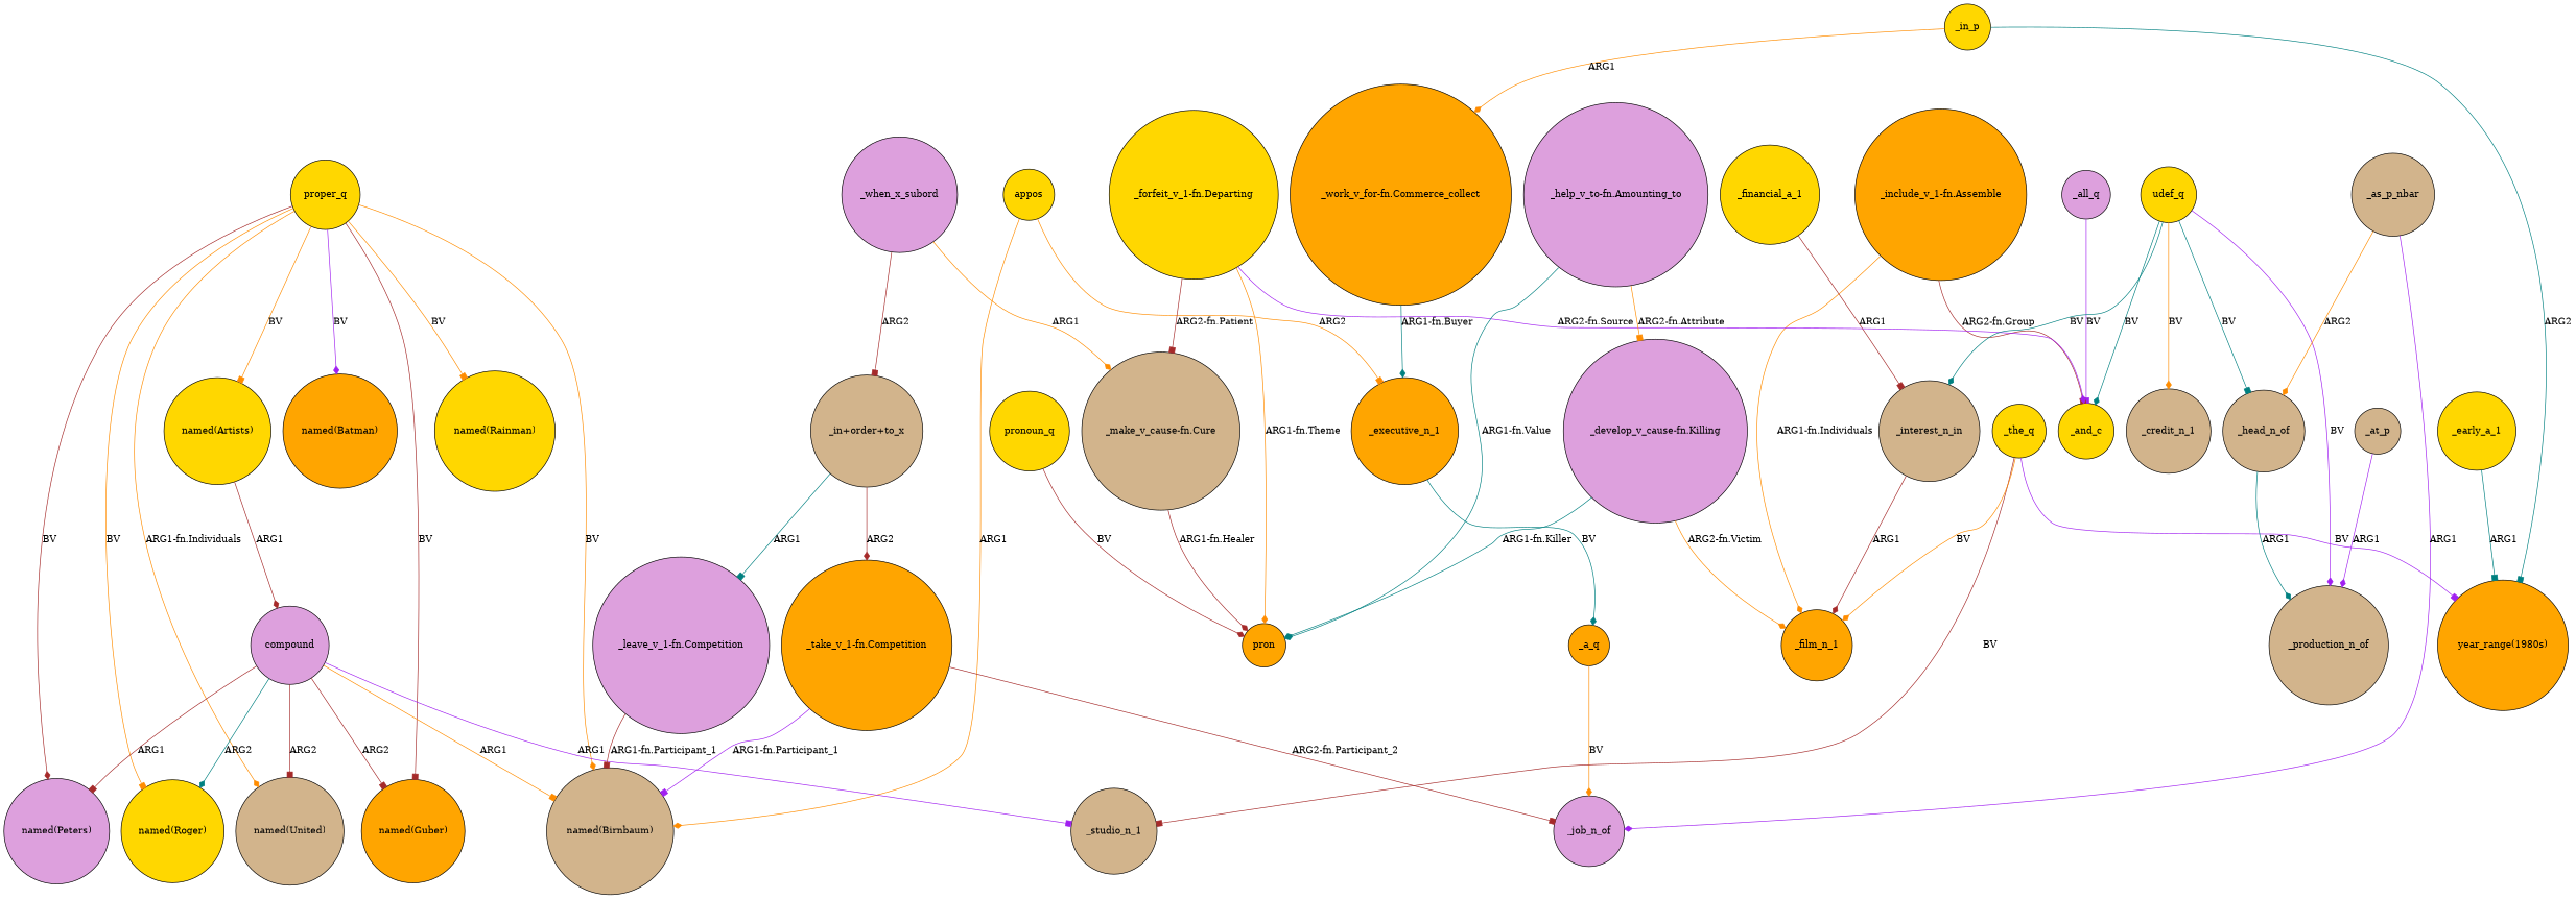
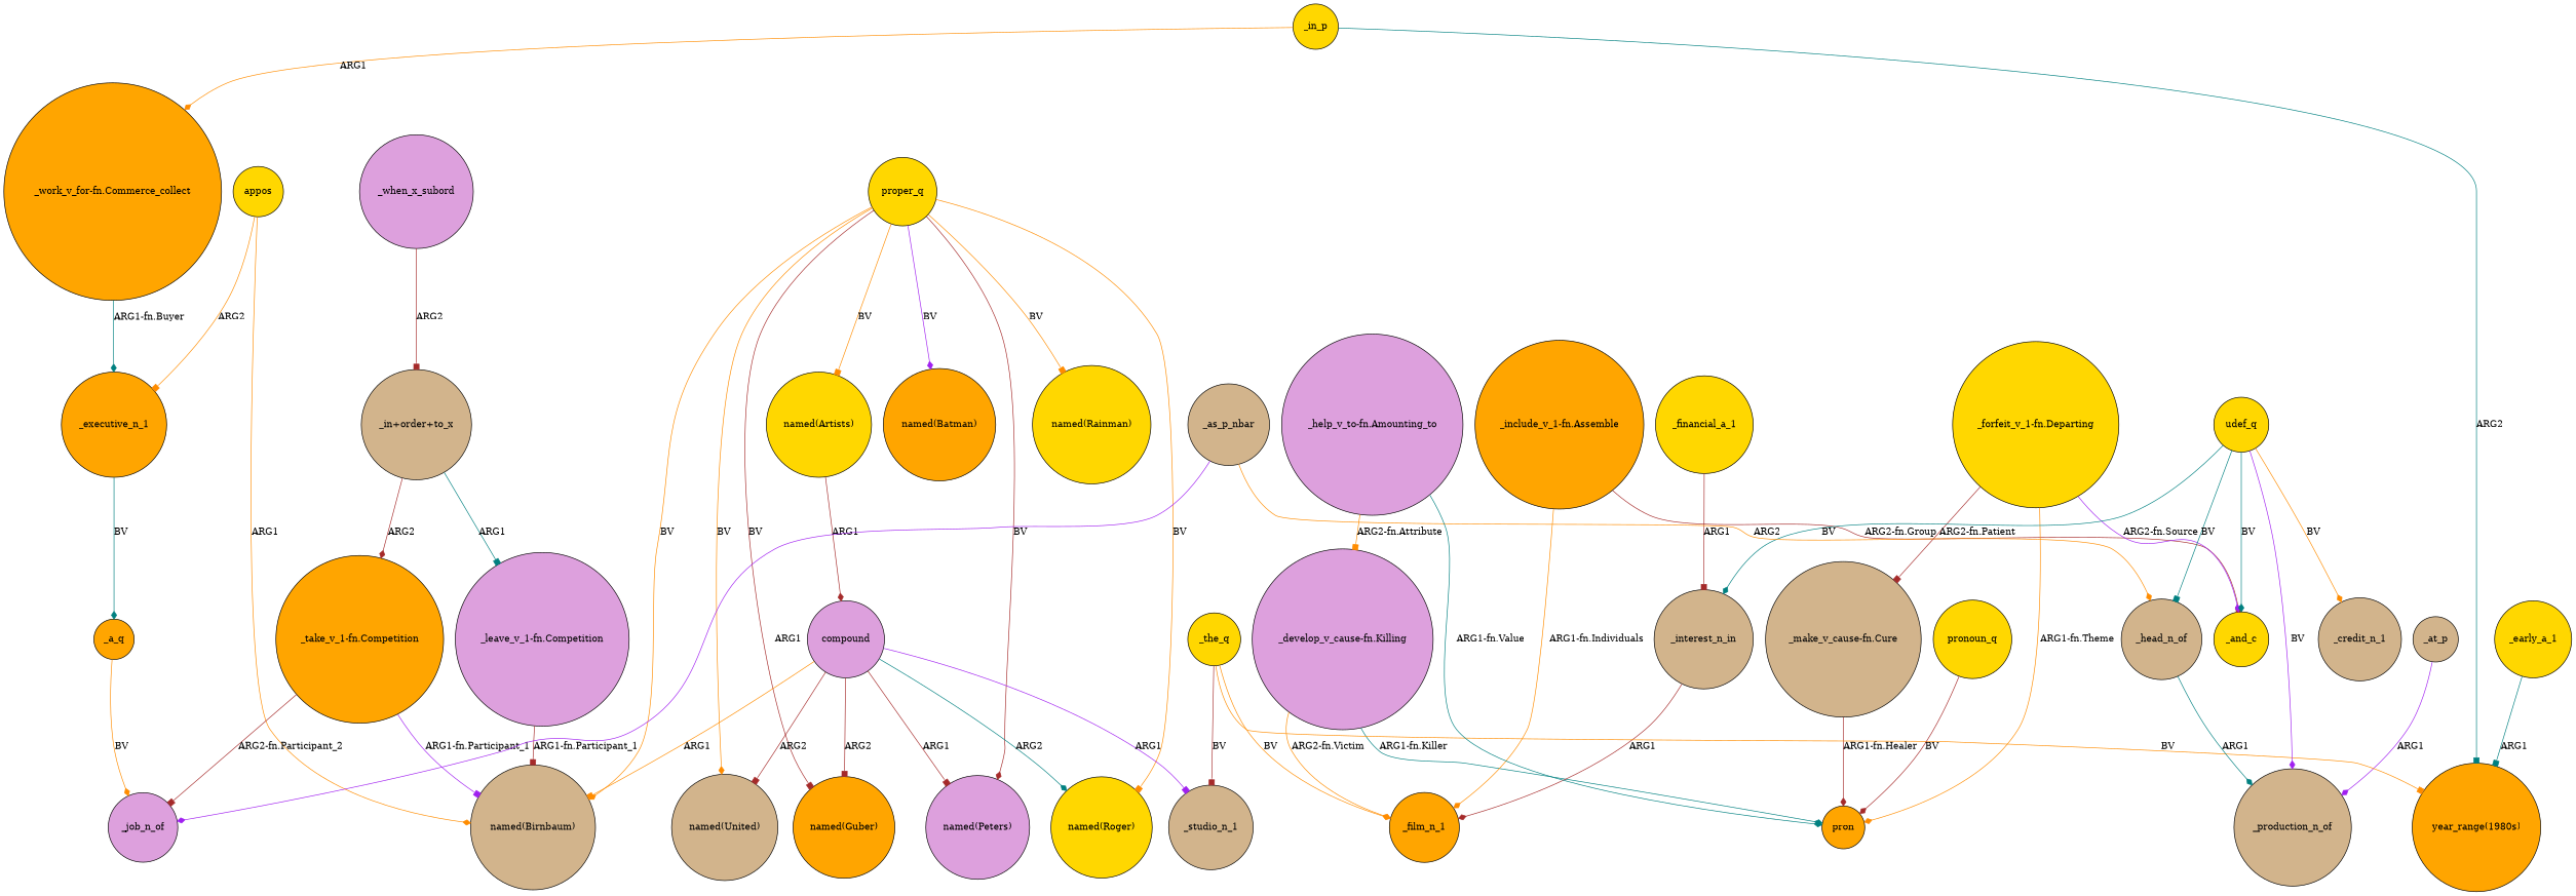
  digraph {
    node [fillcolor=gold shape=circle style=filled]
    edge [arrowhead=diamond color=darkorange]
    _executive_n_1 [fillcolor=orange]
    appos
    "named(Birnbaum)" [fillcolor=tan]
    _a_q [fillcolor=orange]
    proper_q
    "named(Rainman)"
    "named(Peters)" [fillcolor=plum]
    "named(Roger)"
    "named(United)" [fillcolor=tan]
    "named(Guber)" [fillcolor=orange]
    "named(Artists)"
    "named(Batman)" [fillcolor=orange]
    compound [fillcolor=plum]
    "_take_v_1-fn.Competition" [fillcolor=orange]
    _job_n_of [fillcolor=plum]
    _studio_n_1 [fillcolor=tan]
    "_develop_v_cause-fn.Killing" [fillcolor=plum]
    _film_n_1 [fillcolor=orange]
    pron [fillcolor=orange]
    "year_range(1980s)" [fillcolor=orange]
    _in_p
    "_work_v_for-fn.Commerce_collect" [fillcolor=orange]
    _early_a_1
-   _all_q [fillcolor=plum]
    _and_c
    _at_p [fillcolor=tan]
    _production_n_of [fillcolor=tan]
    "_include_v_1-fn.Assemble" [fillcolor=orange]
    _interest_n_in [fillcolor=tan]
    _financial_a_1
    _when_x_subord [fillcolor=plum]
    "_make_v_cause-fn.Cure" [fillcolor=tan]
    "_in+order+to_x" [fillcolor=tan]
    "_leave_v_1-fn.Competition" [fillcolor=plum]
    "_forfeit_v_1-fn.Departing"
    _the_q
    udef_q
    _head_n_of [fillcolor=tan]
    _credit_n_1 [fillcolor=tan]
    _as_p_nbar [fillcolor=tan]
    pronoun_q
    "_help_v_to-fn.Amounting_to" [fillcolor=plum]
    _executive_n_1 -> _a_q [color=teal label=BV]
    appos -> _executive_n_1 [arrowhead=box label=ARG2]
    appos -> "named(Birnbaum)" [label=ARG1]
    _a_q -> _job_n_of [label=BV]
    proper_q -> "named(Birnbaum)" [label=BV]
    proper_q -> "named(Rainman)" [arrowhead=box label=BV]
    proper_q -> "named(Peters)" [color=brown label=BV]
    proper_q -> "named(Roger)" [arrowhead=box label=BV]
-   proper_q -> "named(United)" [label="ARG1-fn.Individuals"]
+   proper_q -> "named(United)" [label=BV]
    proper_q -> "named(Guber)" [arrowhead=box color=brown label=BV]
    proper_q -> "named(Artists)" [arrowhead=box label=BV]
    proper_q -> "named(Batman)" [color=purple label=BV]
    "named(Artists)" -> compound [color=brown label=ARG1]
    compound -> "named(Birnbaum)" [arrowhead=box label=ARG1]
    compound -> "named(Peters)" [arrowhead=box color=brown label=ARG1]
    compound -> "named(Roger)" [color=teal label=ARG2]
    compound -> "named(United)" [arrowhead=box color=brown label=ARG2]
    compound -> "named(Guber)" [arrowhead=box color=brown label=ARG2]
    compound -> _studio_n_1 [arrowhead=box color=purple label=ARG1]
    "_take_v_1-fn.Competition" -> "named(Birnbaum)" [arrowhead=box color=purple label="ARG1-fn.Participant_1"]
    "_take_v_1-fn.Competition" -> _job_n_of [arrowhead=box color=brown label="ARG2-fn.Participant_2"]
    "_develop_v_cause-fn.Killing" -> _film_n_1 [label="ARG2-fn.Victim"]
    "_develop_v_cause-fn.Killing" -> pron [color=teal label="ARG1-fn.Killer"]
    _in_p -> "year_range(1980s)" [arrowhead=box color=teal label=ARG2]
    _in_p -> "_work_v_for-fn.Commerce_collect" [label=ARG1]
    "_work_v_for-fn.Commerce_collect" -> _executive_n_1 [color=teal label="ARG1-fn.Buyer"]
    _early_a_1 -> "year_range(1980s)" [arrowhead=box color=teal label=ARG1]
-   _all_q -> _and_c [arrowhead=box color=purple label=BV]
    _at_p -> _production_n_of [color=purple label=ARG1]
    "_include_v_1-fn.Assemble" -> _film_n_1 [label="ARG1-fn.Individuals"]
    "_include_v_1-fn.Assemble" -> _and_c [arrowhead=box color=brown label="ARG2-fn.Group"]
    _interest_n_in -> _film_n_1 [color=brown label=ARG1]
    _financial_a_1 -> _interest_n_in [arrowhead=box color=brown label=ARG1]
-   _when_x_subord -> "_make_v_cause-fn.Cure" [label=ARG1]
    _when_x_subord -> "_in+order+to_x" [arrowhead=box color=brown label=ARG2]
    "_make_v_cause-fn.Cure" -> pron [color=brown label="ARG1-fn.Healer"]
    "_in+order+to_x" -> "_take_v_1-fn.Competition" [color=brown label=ARG2]
    "_in+order+to_x" -> "_leave_v_1-fn.Competition" [arrowhead=box color=teal label=ARG1]
    "_leave_v_1-fn.Competition" -> "named(Birnbaum)" [arrowhead=box color=brown label="ARG1-fn.Participant_1"]
    "_forfeit_v_1-fn.Departing" -> pron [label="ARG1-fn.Theme"]
    "_forfeit_v_1-fn.Departing" -> _and_c [color=purple label="ARG2-fn.Source"]
    "_forfeit_v_1-fn.Departing" -> "_make_v_cause-fn.Cure" [arrowhead=box color=brown label="ARG2-fn.Patient"]
    _the_q -> _studio_n_1 [arrowhead=box color=brown label=BV]
    _the_q -> _film_n_1 [label=BV]
-   _the_q -> "year_range(1980s)" [arrowhead=box color=purple label=BV]
+   _the_q -> "year_range(1980s)" [arrowhead=box label=BV]
    udef_q -> _and_c [color=teal label=BV]
    udef_q -> _production_n_of [color=purple label=BV]
    udef_q -> _interest_n_in [color=teal label=BV]
    udef_q -> _head_n_of [arrowhead=box color=teal label=BV]
    udef_q -> _credit_n_1 [label=BV]
    _head_n_of -> _production_n_of [color=teal label=ARG1]
    _as_p_nbar -> _job_n_of [color=purple label=ARG1]
    _as_p_nbar -> _head_n_of [label=ARG2]
    pronoun_q -> pron [color=brown label=BV]
    "_help_v_to-fn.Amounting_to" -> "_develop_v_cause-fn.Killing" [arrowhead=box label="ARG2-fn.Attribute"]
    "_help_v_to-fn.Amounting_to" -> pron [color=teal label="ARG1-fn.Value"]
  }
